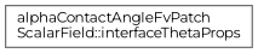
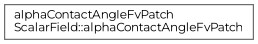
  digraph {
    rankdir=LR
    fontname=Montserrat
-   n1 [color=grey40 fillcolor=white fontname=Montserrat fontsize=10 height=0.2 label="alphaContactAngleFvPatch\lScalarField::interfaceThetaProps" shape=box style=filled width=0.4]
+   n1 [color=grey40 fillcolor=white fontname=Montserrat fontsize=10 height=0.2 label="alphaContactAngleFvPatch\lScalarField::alphaContactAngleFvPatch" shape=box style=filled width=0.4]
  }
